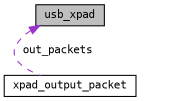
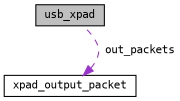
  digraph {
    fontname="DejaVu Sans Mono"
    node [color=black fontname="DejaVu Sans Mono" fontsize=10 shape=record style=filled]
    n1 [fillcolor=grey75 fontcolor=black height=0.2 label=usb_xpad width=0.4]
    n2 [fillcolor=white height=0.2 label=xpad_output_packet width=0.4]
-   n1 -> n2 [color=darkorchid3 dir=back fontname="DejaVu Sans Mono" fontsize=10 label=" out_packets" labelfontname=Helvetica labelfontsize=10 style=dashed]
+   n2 -> n1 [color=darkorchid3 dir=back fontname="DejaVu Sans Mono" fontsize=10 label=" out_packets" labelfontname=Helvetica labelfontsize=10 style=dashed]
  }
